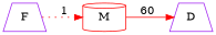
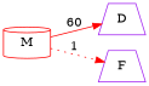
  digraph {
    rankdir=LR
    node [color=purple shape=trapezium]
    edge [color=red]
    M [color=red shape=cylinder]
    D
    F
    M -> D [label=60 style=solid]
-   F -> M [label=1 style=dotted]
+   M -> F [label=1 style=dotted]
  }
